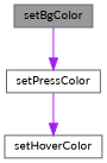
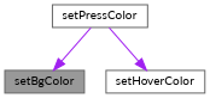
  digraph {
    fontname=Lato
    rankdir=TB
    node [color=grey40 fillcolor=white fontname=Lato fontsize=10 shape=box style=filled]
    edge [color=purple fontname=Lato fontsize=10 labelfontname=Helvetica labelfontsize=10 style=solid]
    n1 [color=gray40 fillcolor=grey60 fontcolor=black height=0.2 label=setBgColor width=0.4]
    n2 [height=0.2 label=setPressColor width=0.4]
    n3 [height=0.2 label=setHoverColor width=0.4]
-   n1 -> n2
+   n2 -> n1
    n2 -> n3
  }
